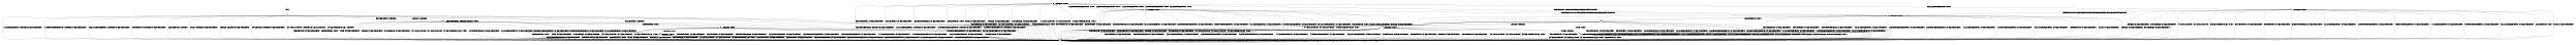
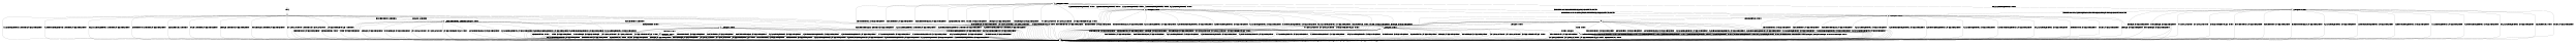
  digraph {
    node [shape=circle]
    n1 [label=s0]
    n2 [label=s1]
    n3 [label=s2]
    n4 [label=s3]
    n5 [label=s4]
    n6 [label=s5]
    n7 [label=s6]
    n8 [label=s7]
    n9 [label=s8]
    n10 [label=s9]
    n11 [label=s14]
    n12 [label=s11]
    n13 [height=0 label=__start5 shape=none width=0]
    n1 -> n2 [label="ECDH_SERVER_KEY_EXCHANGE / CLIENT_HELLO|Alert(FATAL,INTERNAL_ERROR)"]
    n1 -> n2 [label="RSA_SIGN_CERTIFICATE_REQUEST / CLIENT_HELLO|Alert(FATAL,INTERNAL_ERROR)"]
    n1 -> n2 [label="RSA_FIXED_ECDH_CERTIFICATE_REQUEST / CLIENT_HELLO|Alert(FATAL,INTERNAL_ERROR)"]
    n1 -> n2 [label="RSA_FIXED_DH_CERTIFICATE_REQUEST / CLIENT_HELLO|Alert(FATAL,INTERNAL_ERROR)"]
    n1 -> n2 [label="DSS_SIGN_CERTIFICATE_REQUEST / CLIENT_HELLO|Alert(FATAL,INTERNAL_ERROR)"]
    n1 -> n2 [label="DSS_FIXED_DH_CERTIFICATE_REQUEST / CLIENT_HELLO|Alert(FATAL,INTERNAL_ERROR)"]
    n1 -> n2 [label="ECDSA_SIGN_CERTIFICATE_REQUEST / CLIENT_HELLO|Alert(FATAL,INTERNAL_ERROR)"]
    n1 -> n2 [label="SERVER_HELLO_DONE / CLIENT_HELLO|Alert(FATAL,INTERNAL_ERROR)"]
    n1 -> n2 [label="CHANGE_CIPHER_SPEC / CLIENT_HELLO"]
    n1 -> n2 [label="FINISHED / CLIENT_HELLO|Alert(FATAL,INTERNAL_ERROR)"]
    n1 -> n2 [label="CERTIFICATE / CLIENT_HELLO|Alert(FATAL,INTERNAL_ERROR)"]
    n1 -> n2 [label="EMPTY_CERTIFICATE / CLIENT_HELLO|Alert(FATAL,INTERNAL_ERROR)"]
    n1 -> n2 [label="Alert(WARNING,CLOSE_NOTIFY) / CLIENT_HELLO|Alert(WARNING,CLOSE_NOTIFY)"]
    n1 -> n2 [label="Alert(FATAL,UNEXPECTED_MESSAGE) / CLIENT_HELLO"]
    n1 -> n3 [label="HELLO_VERIFY_REQUEST / CLIENT_HELLO+"]
    n1 -> n3 [label="APPLICATION / CLIENT_HELLO"]
    n1 -> n4 [label="ECDH_SERVER_HELLO / CLIENT_HELLO"]
    n2 -> n2 [label="HELLO_VERIFY_REQUEST / TIMEOUT"]
    n2 -> n2 [label="ECDH_SERVER_HELLO / TIMEOUT"]
    n2 -> n2 [label="ECDH_SERVER_KEY_EXCHANGE / TIMEOUT"]
    n2 -> n2 [label="RSA_SIGN_CERTIFICATE_REQUEST / TIMEOUT"]
    n2 -> n2 [label="RSA_FIXED_ECDH_CERTIFICATE_REQUEST / TIMEOUT"]
    n2 -> n2 [label="RSA_FIXED_DH_CERTIFICATE_REQUEST / TIMEOUT"]
    n2 -> n2 [label="DSS_SIGN_CERTIFICATE_REQUEST / TIMEOUT"]
    n2 -> n2 [label="DSS_FIXED_DH_CERTIFICATE_REQUEST / TIMEOUT"]
    n2 -> n2 [label="ECDSA_SIGN_CERTIFICATE_REQUEST / TIMEOUT"]
    n2 -> n2 [label="SERVER_HELLO_DONE / TIMEOUT"]
    n2 -> n2 [label="CHANGE_CIPHER_SPEC / TIMEOUT"]
    n2 -> n2 [label="FINISHED / TIMEOUT"]
    n2 -> n2 [label="APPLICATION / TIMEOUT"]
    n2 -> n2 [label="CERTIFICATE / TIMEOUT"]
    n2 -> n2 [label="EMPTY_CERTIFICATE / TIMEOUT"]
    n2 -> n2 [label="Alert(WARNING,CLOSE_NOTIFY) / TIMEOUT"]
    n2 -> n2 [label="Alert(FATAL,UNEXPECTED_MESSAGE) / TIMEOUT"]
    n3 -> n2 [label="ECDH_SERVER_KEY_EXCHANGE / Alert(FATAL,INTERNAL_ERROR)"]
    n3 -> n2 [label="RSA_SIGN_CERTIFICATE_REQUEST / Alert(FATAL,INTERNAL_ERROR)"]
    n3 -> n2 [label="RSA_FIXED_ECDH_CERTIFICATE_REQUEST / Alert(FATAL,INTERNAL_ERROR)"]
    n3 -> n2 [label="RSA_FIXED_DH_CERTIFICATE_REQUEST / Alert(FATAL,INTERNAL_ERROR)"]
    n3 -> n2 [label="DSS_SIGN_CERTIFICATE_REQUEST / Alert(FATAL,INTERNAL_ERROR)"]
    n3 -> n2 [label="DSS_FIXED_DH_CERTIFICATE_REQUEST / Alert(FATAL,INTERNAL_ERROR)"]
    n3 -> n2 [label="ECDSA_SIGN_CERTIFICATE_REQUEST / Alert(FATAL,INTERNAL_ERROR)"]
    n3 -> n2 [label="SERVER_HELLO_DONE / Alert(FATAL,INTERNAL_ERROR)"]
    n3 -> n2 [label="CHANGE_CIPHER_SPEC / TIMEOUT"]
    n3 -> n2 [label="FINISHED / Alert(FATAL,INTERNAL_ERROR)"]
    n3 -> n2 [label="CERTIFICATE / Alert(FATAL,INTERNAL_ERROR)"]
    n3 -> n2 [label="EMPTY_CERTIFICATE / Alert(FATAL,INTERNAL_ERROR)"]
    n3 -> n2 [label="Alert(WARNING,CLOSE_NOTIFY) / Alert(WARNING,CLOSE_NOTIFY)"]
    n3 -> n2 [label="Alert(FATAL,UNEXPECTED_MESSAGE) / TIMEOUT"]
    n3 -> n3 [label="HELLO_VERIFY_REQUEST / CLIENT_HELLO"]
    n3 -> n3 [label="APPLICATION / TIMEOUT"]
    n3 -> n4 [label="ECDH_SERVER_HELLO / TIMEOUT"]
    n4 -> n2 [label="HELLO_VERIFY_REQUEST / Alert(FATAL,INTERNAL_ERROR)"]
    n4 -> n2 [label="ECDH_SERVER_HELLO / Alert(FATAL,INTERNAL_ERROR)"]
    n4 -> n2 [label="ECDH_SERVER_KEY_EXCHANGE / Alert(FATAL,INTERNAL_ERROR)"]
    n4 -> n2 [label="RSA_SIGN_CERTIFICATE_REQUEST / Alert(FATAL,INTERNAL_ERROR)"]
    n4 -> n2 [label="RSA_FIXED_ECDH_CERTIFICATE_REQUEST / Alert(FATAL,INTERNAL_ERROR)"]
    n4 -> n2 [label="RSA_FIXED_DH_CERTIFICATE_REQUEST / Alert(FATAL,INTERNAL_ERROR)"]
    n4 -> n2 [label="DSS_SIGN_CERTIFICATE_REQUEST / Alert(FATAL,INTERNAL_ERROR)"]
    n4 -> n2 [label="DSS_FIXED_DH_CERTIFICATE_REQUEST / Alert(FATAL,INTERNAL_ERROR)"]
    n4 -> n2 [label="ECDSA_SIGN_CERTIFICATE_REQUEST / Alert(FATAL,INTERNAL_ERROR)"]
    n4 -> n2 [label="SERVER_HELLO_DONE / Alert(FATAL,INTERNAL_ERROR)"]
    n4 -> n2 [label="CHANGE_CIPHER_SPEC / TIMEOUT"]
    n4 -> n2 [label="FINISHED / Alert(FATAL,INTERNAL_ERROR)"]
    n4 -> n2 [label="EMPTY_CERTIFICATE / Alert(FATAL,BAD_CERTIFICATE)"]
    n4 -> n2 [label="Alert(WARNING,CLOSE_NOTIFY) / Alert(WARNING,CLOSE_NOTIFY)"]
    n4 -> n2 [label="Alert(FATAL,UNEXPECTED_MESSAGE) / TIMEOUT"]
    n4 -> n4 [label="APPLICATION / TIMEOUT"]
    n4 -> n5 [label="CERTIFICATE / TIMEOUT"]
    n5 -> n2 [label="HELLO_VERIFY_REQUEST / Alert(FATAL,INTERNAL_ERROR)"]
    n5 -> n2 [label="ECDH_SERVER_HELLO / Alert(FATAL,INTERNAL_ERROR)"]
    n5 -> n2 [label="RSA_SIGN_CERTIFICATE_REQUEST / Alert(FATAL,INTERNAL_ERROR)"]
    n5 -> n2 [label="RSA_FIXED_ECDH_CERTIFICATE_REQUEST / Alert(FATAL,INTERNAL_ERROR)"]
    n5 -> n2 [label="RSA_FIXED_DH_CERTIFICATE_REQUEST / Alert(FATAL,INTERNAL_ERROR)"]
    n5 -> n2 [label="DSS_SIGN_CERTIFICATE_REQUEST / Alert(FATAL,INTERNAL_ERROR)"]
    n5 -> n2 [label="DSS_FIXED_DH_CERTIFICATE_REQUEST / Alert(FATAL,INTERNAL_ERROR)"]
    n5 -> n2 [label="ECDSA_SIGN_CERTIFICATE_REQUEST / Alert(FATAL,INTERNAL_ERROR)"]
    n5 -> n2 [label="SERVER_HELLO_DONE / Alert(FATAL,INTERNAL_ERROR)"]
    n5 -> n2 [label="CHANGE_CIPHER_SPEC / TIMEOUT"]
    n5 -> n2 [label="FINISHED / Alert(FATAL,INTERNAL_ERROR)"]
    n5 -> n2 [label="CERTIFICATE / Alert(FATAL,INTERNAL_ERROR)"]
    n5 -> n2 [label="EMPTY_CERTIFICATE / Alert(FATAL,INTERNAL_ERROR)"]
    n5 -> n2 [label="Alert(WARNING,CLOSE_NOTIFY) / Alert(WARNING,CLOSE_NOTIFY)"]
    n5 -> n2 [label="Alert(FATAL,UNEXPECTED_MESSAGE) / TIMEOUT"]
    n5 -> n5 [label="APPLICATION / TIMEOUT"]
    n6 -> n2 [label="HELLO_VERIFY_REQUEST / Alert(FATAL,INTERNAL_ERROR)"]
    n6 -> n2 [label="ECDH_SERVER_HELLO / Alert(FATAL,INTERNAL_ERROR)"]
    n6 -> n2 [label="ECDH_SERVER_KEY_EXCHANGE / Alert(FATAL,INTERNAL_ERROR)"]
    n6 -> n2 [label="CHANGE_CIPHER_SPEC / TIMEOUT"]
    n6 -> n2 [label="FINISHED / Alert(FATAL,INTERNAL_ERROR)"]
    n6 -> n2 [label="CERTIFICATE / Alert(FATAL,INTERNAL_ERROR)"]
    n6 -> n2 [label="EMPTY_CERTIFICATE / Alert(FATAL,INTERNAL_ERROR)"]
    n6 -> n2 [label="Alert(WARNING,CLOSE_NOTIFY) / Alert(WARNING,CLOSE_NOTIFY)"]
    n6 -> n2 [label="Alert(FATAL,UNEXPECTED_MESSAGE) / TIMEOUT"]
    n6 -> n6 [label="APPLICATION / TIMEOUT"]
    n6 -> n7 [label="RSA_SIGN_CERTIFICATE_REQUEST / TIMEOUT"]
    n6 -> n7 [label="RSA_FIXED_ECDH_CERTIFICATE_REQUEST / TIMEOUT"]
    n6 -> n7 [label="RSA_FIXED_DH_CERTIFICATE_REQUEST / TIMEOUT"]
    n6 -> n7 [label="DSS_SIGN_CERTIFICATE_REQUEST / TIMEOUT"]
    n6 -> n7 [label="DSS_FIXED_DH_CERTIFICATE_REQUEST / TIMEOUT"]
    n6 -> n8 [label="ECDSA_SIGN_CERTIFICATE_REQUEST / TIMEOUT"]
    n6 -> n9 [label="SERVER_HELLO_DONE / ECDH_CLIENT_KEY_EXCHANGE|CHANGE_CIPHER_SPEC|FINISHED"]
    n7 -> n2 [label="HELLO_VERIFY_REQUEST / Alert(FATAL,INTERNAL_ERROR)"]
    n7 -> n2 [label="ECDH_SERVER_HELLO / Alert(FATAL,INTERNAL_ERROR)"]
    n7 -> n2 [label="ECDH_SERVER_KEY_EXCHANGE / Alert(FATAL,INTERNAL_ERROR)"]
    n7 -> n2 [label="RSA_SIGN_CERTIFICATE_REQUEST / Alert(FATAL,INTERNAL_ERROR)"]
    n7 -> n2 [label="RSA_FIXED_ECDH_CERTIFICATE_REQUEST / Alert(FATAL,INTERNAL_ERROR)"]
    n7 -> n2 [label="RSA_FIXED_DH_CERTIFICATE_REQUEST / Alert(FATAL,INTERNAL_ERROR)"]
    n7 -> n2 [label="DSS_SIGN_CERTIFICATE_REQUEST / Alert(FATAL,INTERNAL_ERROR)"]
    n7 -> n2 [label="DSS_FIXED_DH_CERTIFICATE_REQUEST / Alert(FATAL,INTERNAL_ERROR)"]
    n7 -> n2 [label="ECDSA_SIGN_CERTIFICATE_REQUEST / Alert(FATAL,INTERNAL_ERROR)"]
    n7 -> n2 [label="CHANGE_CIPHER_SPEC / TIMEOUT"]
    n7 -> n2 [label="FINISHED / Alert(FATAL,INTERNAL_ERROR)"]
    n7 -> n2 [label="CERTIFICATE / Alert(FATAL,INTERNAL_ERROR)"]
    n7 -> n2 [label="EMPTY_CERTIFICATE / Alert(FATAL,INTERNAL_ERROR)"]
    n7 -> n2 [label="Alert(WARNING,CLOSE_NOTIFY) / Alert(WARNING,CLOSE_NOTIFY)"]
    n7 -> n2 [label="Alert(FATAL,UNEXPECTED_MESSAGE) / TIMEOUT"]
    n7 -> n7 [label="APPLICATION / TIMEOUT"]
    n7 -> n9 [label="SERVER_HELLO_DONE / EMPTY_CERTIFICATE|ECDH_CLIENT_KEY_EXCHANGE|CHANGE_CIPHER_SPEC|FINISHED"]
    n8 -> n2 [label="HELLO_VERIFY_REQUEST / Alert(FATAL,INTERNAL_ERROR)"]
    n8 -> n2 [label="ECDH_SERVER_HELLO / Alert(FATAL,INTERNAL_ERROR)"]
    n8 -> n2 [label="ECDH_SERVER_KEY_EXCHANGE / Alert(FATAL,INTERNAL_ERROR)"]
    n8 -> n2 [label="RSA_SIGN_CERTIFICATE_REQUEST / Alert(FATAL,INTERNAL_ERROR)"]
    n8 -> n2 [label="RSA_FIXED_ECDH_CERTIFICATE_REQUEST / Alert(FATAL,INTERNAL_ERROR)"]
    n8 -> n2 [label="RSA_FIXED_DH_CERTIFICATE_REQUEST / Alert(FATAL,INTERNAL_ERROR)"]
    n8 -> n2 [label="DSS_SIGN_CERTIFICATE_REQUEST / Alert(FATAL,INTERNAL_ERROR)"]
    n8 -> n2 [label="DSS_FIXED_DH_CERTIFICATE_REQUEST / Alert(FATAL,INTERNAL_ERROR)"]
    n8 -> n2 [label="ECDSA_SIGN_CERTIFICATE_REQUEST / Alert(FATAL,INTERNAL_ERROR)"]
    n8 -> n2 [label="CHANGE_CIPHER_SPEC / TIMEOUT"]
    n8 -> n2 [label="FINISHED / Alert(FATAL,INTERNAL_ERROR)"]
    n8 -> n2 [label="CERTIFICATE / Alert(FATAL,INTERNAL_ERROR)"]
    n8 -> n2 [label="EMPTY_CERTIFICATE / Alert(FATAL,INTERNAL_ERROR)"]
    n8 -> n2 [label="Alert(WARNING,CLOSE_NOTIFY) / Alert(WARNING,CLOSE_NOTIFY)"]
    n8 -> n2 [label="Alert(FATAL,UNEXPECTED_MESSAGE) / TIMEOUT"]
    n8 -> n8 [label="APPLICATION / TIMEOUT"]
    n8 -> n9 [label="SERVER_HELLO_DONE / ECDSA_CERTIFICATE|ECDH_CLIENT_KEY_EXCHANGE|CERTIFICATE_VERIFY|CHANGE_CIPHER_SPEC|FINISHED"]
    n9 -> n2 [label="HELLO_VERIFY_REQUEST / Alert(FATAL,INTERNAL_ERROR)"]
    n9 -> n2 [label="ECDH_SERVER_HELLO / Alert(FATAL,INTERNAL_ERROR)"]
    n9 -> n2 [label="ECDH_SERVER_KEY_EXCHANGE / Alert(FATAL,INTERNAL_ERROR)"]
    n9 -> n2 [label="RSA_SIGN_CERTIFICATE_REQUEST / Alert(FATAL,INTERNAL_ERROR)"]
    n9 -> n2 [label="RSA_FIXED_ECDH_CERTIFICATE_REQUEST / Alert(FATAL,INTERNAL_ERROR)"]
    n9 -> n2 [label="RSA_FIXED_DH_CERTIFICATE_REQUEST / Alert(FATAL,INTERNAL_ERROR)"]
    n9 -> n2 [label="DSS_SIGN_CERTIFICATE_REQUEST / Alert(FATAL,INTERNAL_ERROR)"]
    n9 -> n2 [label="DSS_FIXED_DH_CERTIFICATE_REQUEST / Alert(FATAL,INTERNAL_ERROR)"]
    n9 -> n2 [label="ECDSA_SIGN_CERTIFICATE_REQUEST / Alert(FATAL,INTERNAL_ERROR)"]
    n9 -> n2 [label="SERVER_HELLO_DONE / Alert(FATAL,INTERNAL_ERROR)"]
    n9 -> n2 [label="FINISHED / Alert(FATAL,INTERNAL_ERROR)"]
    n9 -> n2 [label="CERTIFICATE / Alert(FATAL,INTERNAL_ERROR)"]
    n9 -> n2 [label="EMPTY_CERTIFICATE / Alert(FATAL,INTERNAL_ERROR)"]
    n9 -> n2 [label="Alert(WARNING,CLOSE_NOTIFY) / Alert(WARNING,CLOSE_NOTIFY)"]
    n9 -> n2 [label="Alert(FATAL,UNEXPECTED_MESSAGE) / TIMEOUT"]
    n9 -> n9 [label="APPLICATION / TIMEOUT"]
    n9 -> n10 [label="CHANGE_CIPHER_SPEC / TIMEOUT"]
    n10 -> n2 [label="HELLO_VERIFY_REQUEST / Alert(FATAL,INTERNAL_ERROR)"]
    n10 -> n2 [label="ECDH_SERVER_HELLO / Alert(FATAL,INTERNAL_ERROR)"]
    n10 -> n2 [label="ECDH_SERVER_KEY_EXCHANGE / Alert(FATAL,INTERNAL_ERROR)"]
    n10 -> n2 [label="RSA_SIGN_CERTIFICATE_REQUEST / Alert(FATAL,INTERNAL_ERROR)"]
    n10 -> n2 [label="RSA_FIXED_ECDH_CERTIFICATE_REQUEST / Alert(FATAL,INTERNAL_ERROR)"]
    n10 -> n2 [label="RSA_FIXED_DH_CERTIFICATE_REQUEST / Alert(FATAL,INTERNAL_ERROR)"]
    n10 -> n2 [label="DSS_SIGN_CERTIFICATE_REQUEST / Alert(FATAL,INTERNAL_ERROR)"]
    n10 -> n2 [label="DSS_FIXED_DH_CERTIFICATE_REQUEST / Alert(FATAL,INTERNAL_ERROR)"]
    n10 -> n2 [label="ECDSA_SIGN_CERTIFICATE_REQUEST / Alert(FATAL,INTERNAL_ERROR)"]
    n10 -> n2 [label="SERVER_HELLO_DONE / Alert(FATAL,INTERNAL_ERROR)"]
    n10 -> n2 [label="CHANGE_CIPHER_SPEC / Alert(FATAL,INTERNAL_ERROR)"]
    n10 -> n2 [label="CERTIFICATE / Alert(FATAL,INTERNAL_ERROR)"]
    n10 -> n2 [label="EMPTY_CERTIFICATE / Alert(FATAL,INTERNAL_ERROR)"]
    n10 -> n2 [label="Alert(WARNING,CLOSE_NOTIFY) / Alert(WARNING,CLOSE_NOTIFY)"]
    n10 -> n2 [label="Alert(FATAL,UNEXPECTED_MESSAGE) / TIMEOUT"]
-   n10 -> n11 [label="APPLICATION / CERTIFICATE"]
+   n10 -> n11 [label="APPLICATION / TIMEOUT"]
    n10 -> n12 [label="FINISHED / TIMEOUT"]
    n11 -> n2 [label="HELLO_VERIFY_REQUEST / Alert(FATAL,INTERNAL_ERROR)"]
    n11 -> n2 [label="ECDH_SERVER_HELLO / Alert(FATAL,INTERNAL_ERROR)"]
    n11 -> n2 [label="ECDH_SERVER_KEY_EXCHANGE / Alert(FATAL,INTERNAL_ERROR)"]
    n11 -> n2 [label="RSA_SIGN_CERTIFICATE_REQUEST / Alert(FATAL,INTERNAL_ERROR)"]
    n11 -> n2 [label="RSA_FIXED_ECDH_CERTIFICATE_REQUEST / Alert(FATAL,INTERNAL_ERROR)"]
    n11 -> n2 [label="RSA_FIXED_DH_CERTIFICATE_REQUEST / Alert(FATAL,INTERNAL_ERROR)"]
    n11 -> n2 [label="DSS_SIGN_CERTIFICATE_REQUEST / Alert(FATAL,INTERNAL_ERROR)"]
    n11 -> n2 [label="DSS_FIXED_DH_CERTIFICATE_REQUEST / Alert(FATAL,INTERNAL_ERROR)"]
    n11 -> n2 [label="ECDSA_SIGN_CERTIFICATE_REQUEST / Alert(FATAL,INTERNAL_ERROR)"]
    n11 -> n2 [label="SERVER_HELLO_DONE / Alert(FATAL,INTERNAL_ERROR)"]
    n11 -> n2 [label="CHANGE_CIPHER_SPEC / Alert(FATAL,INTERNAL_ERROR)"]
    n11 -> n2 [label="CERTIFICATE / Alert(FATAL,INTERNAL_ERROR)"]
    n11 -> n2 [label="EMPTY_CERTIFICATE / Alert(FATAL,INTERNAL_ERROR)"]
    n11 -> n2 [label="Alert(WARNING,CLOSE_NOTIFY) / Alert(WARNING,CLOSE_NOTIFY)"]
    n11 -> n2 [label="Alert(FATAL,UNEXPECTED_MESSAGE) / TIMEOUT"]
    n11 -> n11 [label="APPLICATION / TIMEOUT"]
    n11 -> n12 [label="FINISHED / APPLICATION"]
    n12 -> n2 [label="CHANGE_CIPHER_SPEC / TIMEOUT"]
    n12 -> n2 [label="Alert(WARNING,CLOSE_NOTIFY) / Alert(WARNING,CLOSE_NOTIFY)"]
    n12 -> n2 [label="Alert(FATAL,UNEXPECTED_MESSAGE) / TIMEOUT"]
    n12 -> n12 [label="HELLO_VERIFY_REQUEST / TIMEOUT"]
    n12 -> n12 [label="ECDH_SERVER_HELLO / TIMEOUT"]
    n12 -> n12 [label="ECDH_SERVER_KEY_EXCHANGE / TIMEOUT"]
    n12 -> n12 [label="RSA_SIGN_CERTIFICATE_REQUEST / TIMEOUT"]
    n12 -> n12 [label="RSA_FIXED_ECDH_CERTIFICATE_REQUEST / TIMEOUT"]
    n12 -> n12 [label="RSA_FIXED_DH_CERTIFICATE_REQUEST / TIMEOUT"]
    n12 -> n12 [label="DSS_SIGN_CERTIFICATE_REQUEST / TIMEOUT"]
    n12 -> n12 [label="DSS_FIXED_DH_CERTIFICATE_REQUEST / TIMEOUT"]
    n12 -> n12 [label="ECDSA_SIGN_CERTIFICATE_REQUEST / TIMEOUT"]
    n12 -> n12 [label="SERVER_HELLO_DONE / TIMEOUT"]
    n12 -> n12 [label="FINISHED / TIMEOUT"]
    n12 -> n12 [label="APPLICATION / APPLICATION"]
    n12 -> n12 [label="CERTIFICATE / TIMEOUT"]
    n12 -> n12 [label="EMPTY_CERTIFICATE / TIMEOUT"]
    n13 -> n1
  }
